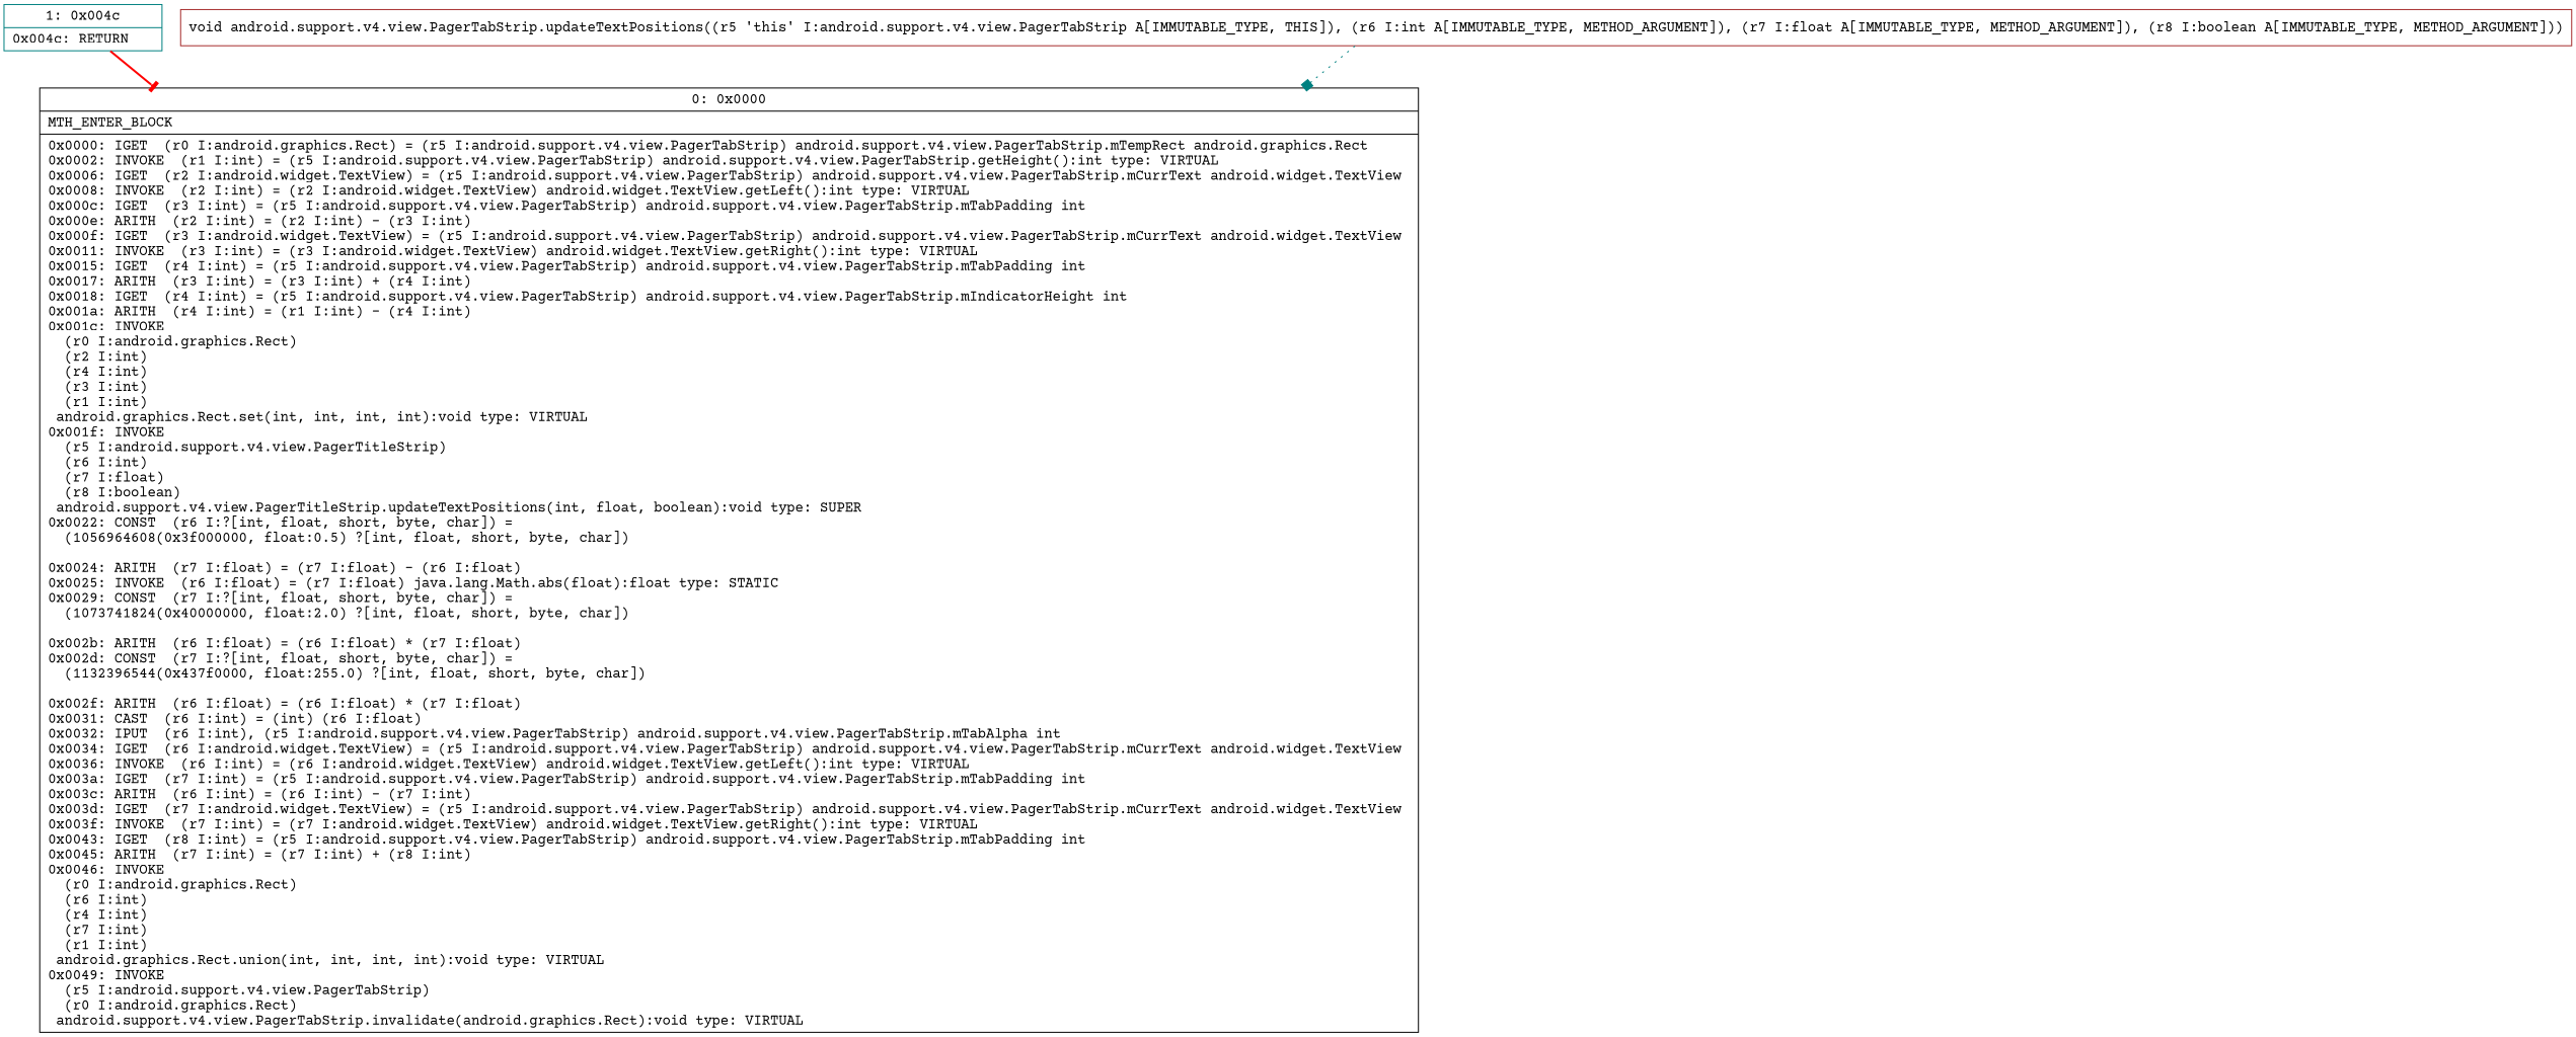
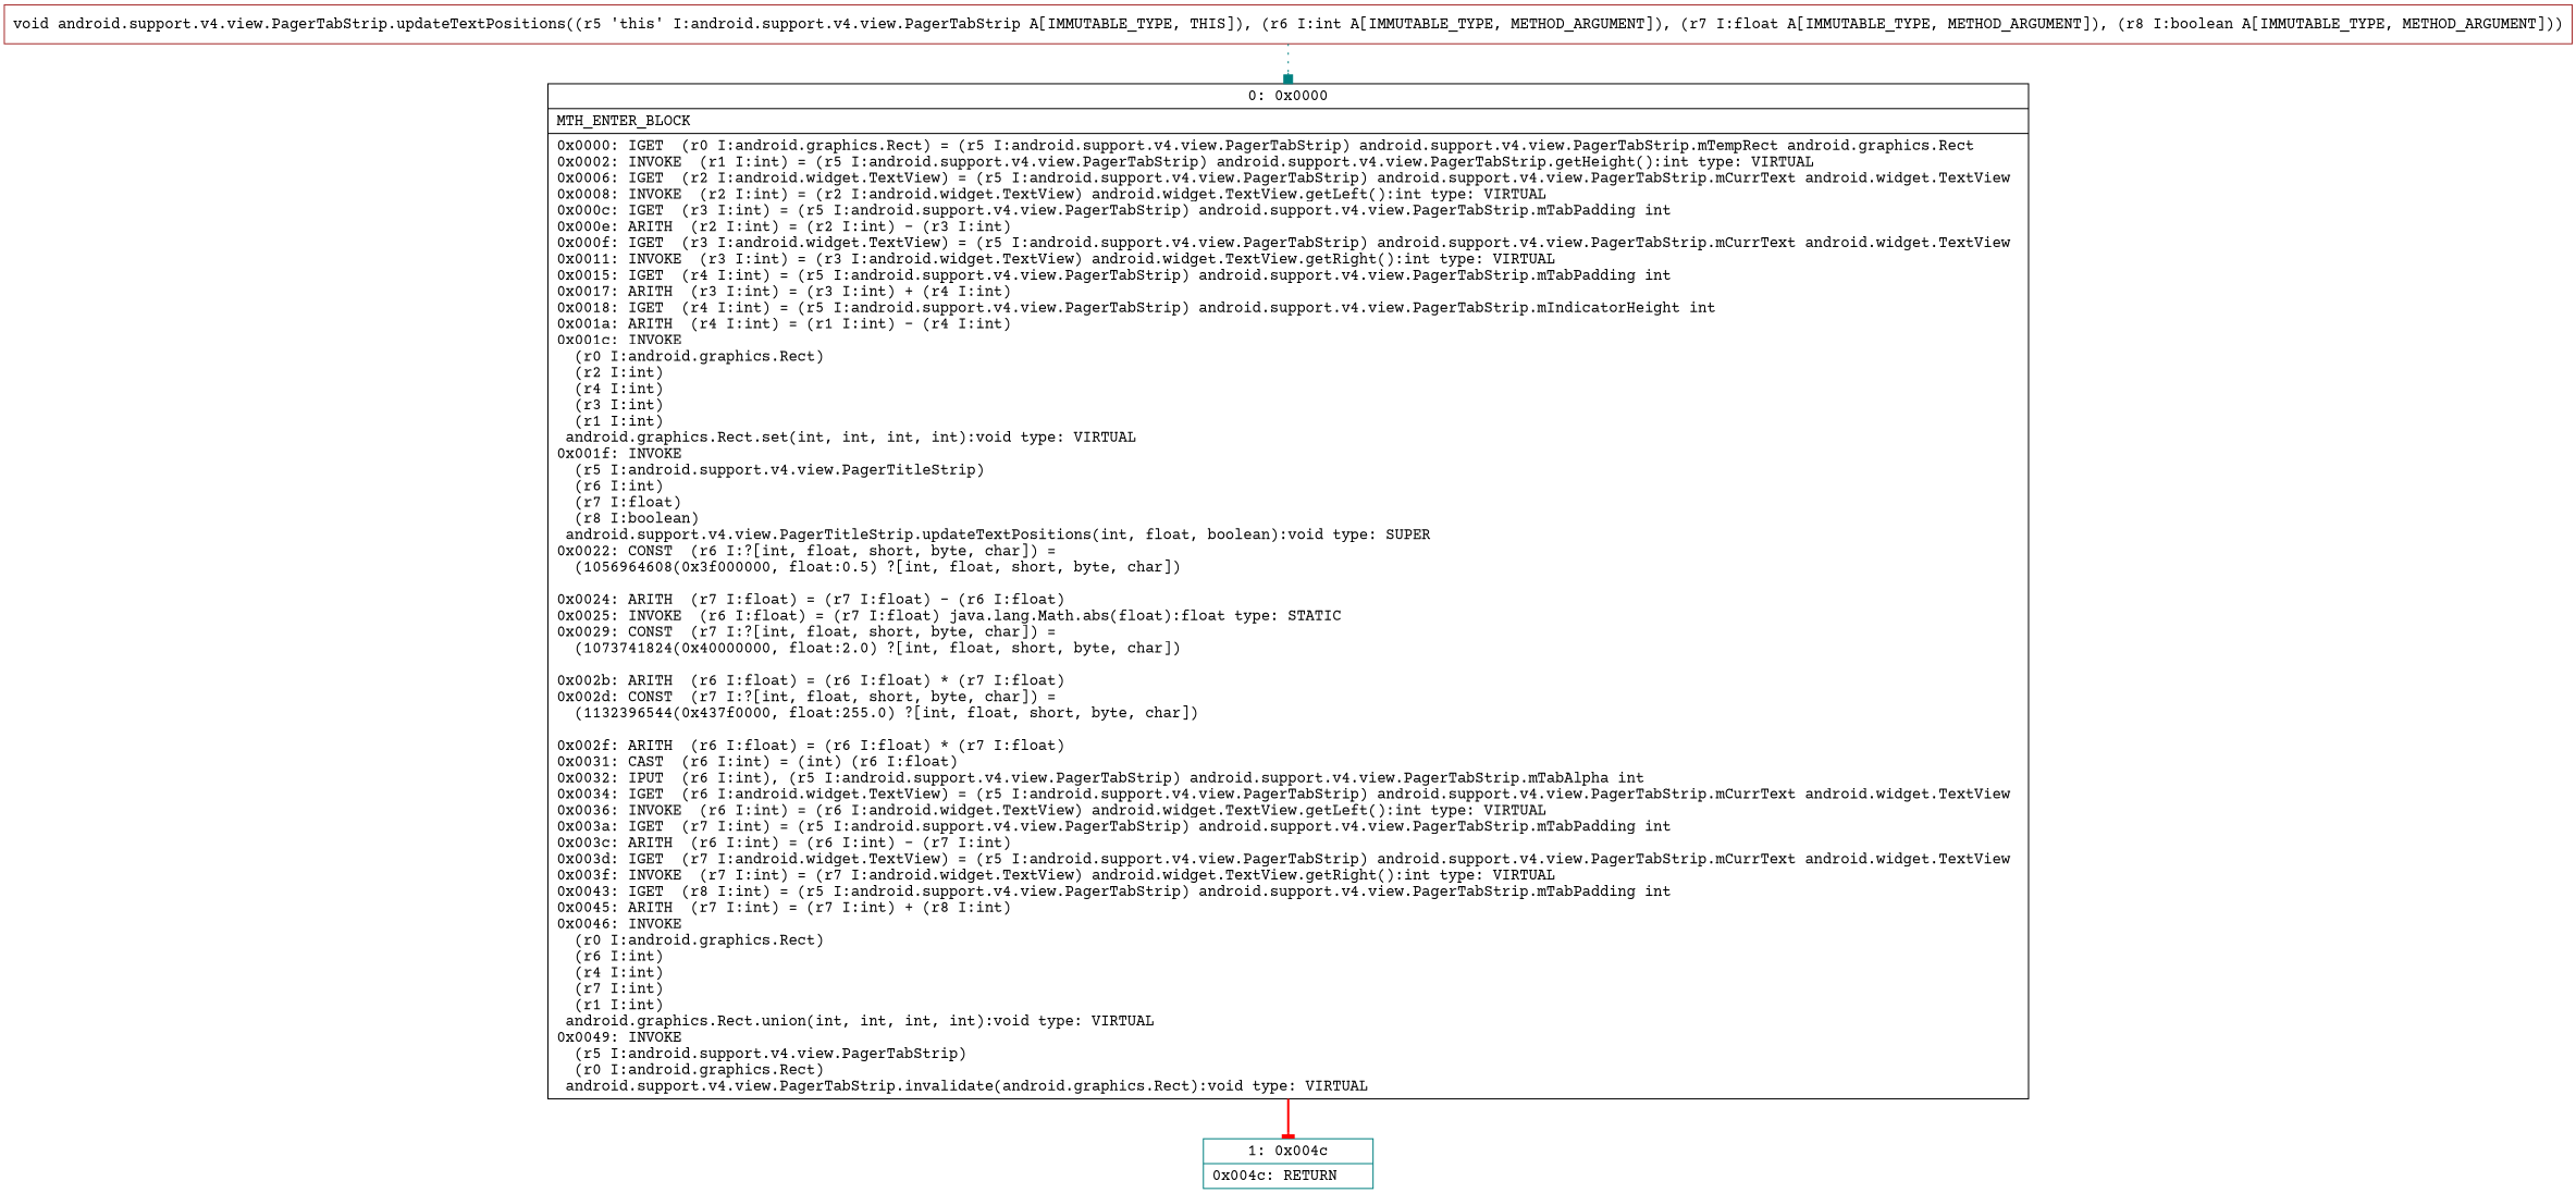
  digraph {
    fontname="Courier Prime"
    node [shape=record fontname="Courier Prime"]
    edge [fontname="Courier Prime"]
    n1 [label="{0\:\ 0x0000|MTH_ENTER_BLOCK\l|0x0000: IGET  (r0 I:android.graphics.Rect) = (r5 I:android.support.v4.view.PagerTabStrip) android.support.v4.view.PagerTabStrip.mTempRect android.graphics.Rect \l0x0002: INVOKE  (r1 I:int) = (r5 I:android.support.v4.view.PagerTabStrip) android.support.v4.view.PagerTabStrip.getHeight():int type: VIRTUAL \l0x0006: IGET  (r2 I:android.widget.TextView) = (r5 I:android.support.v4.view.PagerTabStrip) android.support.v4.view.PagerTabStrip.mCurrText android.widget.TextView \l0x0008: INVOKE  (r2 I:int) = (r2 I:android.widget.TextView) android.widget.TextView.getLeft():int type: VIRTUAL \l0x000c: IGET  (r3 I:int) = (r5 I:android.support.v4.view.PagerTabStrip) android.support.v4.view.PagerTabStrip.mTabPadding int \l0x000e: ARITH  (r2 I:int) = (r2 I:int) \- (r3 I:int) \l0x000f: IGET  (r3 I:android.widget.TextView) = (r5 I:android.support.v4.view.PagerTabStrip) android.support.v4.view.PagerTabStrip.mCurrText android.widget.TextView \l0x0011: INVOKE  (r3 I:int) = (r3 I:android.widget.TextView) android.widget.TextView.getRight():int type: VIRTUAL \l0x0015: IGET  (r4 I:int) = (r5 I:android.support.v4.view.PagerTabStrip) android.support.v4.view.PagerTabStrip.mTabPadding int \l0x0017: ARITH  (r3 I:int) = (r3 I:int) + (r4 I:int) \l0x0018: IGET  (r4 I:int) = (r5 I:android.support.v4.view.PagerTabStrip) android.support.v4.view.PagerTabStrip.mIndicatorHeight int \l0x001a: ARITH  (r4 I:int) = (r1 I:int) \- (r4 I:int) \l0x001c: INVOKE  \l  (r0 I:android.graphics.Rect)\l  (r2 I:int)\l  (r4 I:int)\l  (r3 I:int)\l  (r1 I:int)\l android.graphics.Rect.set(int, int, int, int):void type: VIRTUAL \l0x001f: INVOKE  \l  (r5 I:android.support.v4.view.PagerTitleStrip)\l  (r6 I:int)\l  (r7 I:float)\l  (r8 I:boolean)\l android.support.v4.view.PagerTitleStrip.updateTextPositions(int, float, boolean):void type: SUPER \l0x0022: CONST  (r6 I:?[int, float, short, byte, char]) = \l  (1056964608(0x3f000000, float:0.5) ?[int, float, short, byte, char])\l \l0x0024: ARITH  (r7 I:float) = (r7 I:float) \- (r6 I:float) \l0x0025: INVOKE  (r6 I:float) = (r7 I:float) java.lang.Math.abs(float):float type: STATIC \l0x0029: CONST  (r7 I:?[int, float, short, byte, char]) = \l  (1073741824(0x40000000, float:2.0) ?[int, float, short, byte, char])\l \l0x002b: ARITH  (r6 I:float) = (r6 I:float) * (r7 I:float) \l0x002d: CONST  (r7 I:?[int, float, short, byte, char]) = \l  (1132396544(0x437f0000, float:255.0) ?[int, float, short, byte, char])\l \l0x002f: ARITH  (r6 I:float) = (r6 I:float) * (r7 I:float) \l0x0031: CAST  (r6 I:int) = (int) (r6 I:float) \l0x0032: IPUT  (r6 I:int), (r5 I:android.support.v4.view.PagerTabStrip) android.support.v4.view.PagerTabStrip.mTabAlpha int \l0x0034: IGET  (r6 I:android.widget.TextView) = (r5 I:android.support.v4.view.PagerTabStrip) android.support.v4.view.PagerTabStrip.mCurrText android.widget.TextView \l0x0036: INVOKE  (r6 I:int) = (r6 I:android.widget.TextView) android.widget.TextView.getLeft():int type: VIRTUAL \l0x003a: IGET  (r7 I:int) = (r5 I:android.support.v4.view.PagerTabStrip) android.support.v4.view.PagerTabStrip.mTabPadding int \l0x003c: ARITH  (r6 I:int) = (r6 I:int) \- (r7 I:int) \l0x003d: IGET  (r7 I:android.widget.TextView) = (r5 I:android.support.v4.view.PagerTabStrip) android.support.v4.view.PagerTabStrip.mCurrText android.widget.TextView \l0x003f: INVOKE  (r7 I:int) = (r7 I:android.widget.TextView) android.widget.TextView.getRight():int type: VIRTUAL \l0x0043: IGET  (r8 I:int) = (r5 I:android.support.v4.view.PagerTabStrip) android.support.v4.view.PagerTabStrip.mTabPadding int \l0x0045: ARITH  (r7 I:int) = (r7 I:int) + (r8 I:int) \l0x0046: INVOKE  \l  (r0 I:android.graphics.Rect)\l  (r6 I:int)\l  (r4 I:int)\l  (r7 I:int)\l  (r1 I:int)\l android.graphics.Rect.union(int, int, int, int):void type: VIRTUAL \l0x0049: INVOKE  \l  (r5 I:android.support.v4.view.PagerTabStrip)\l  (r0 I:android.graphics.Rect)\l android.support.v4.view.PagerTabStrip.invalidate(android.graphics.Rect):void type: VIRTUAL \l}" color=black]
    n2 [label="{1\:\ 0x004c|0x004c: RETURN   \l}" color=teal]
    n3 [label="{void android.support.v4.view.PagerTabStrip.updateTextPositions((r5 'this' I:android.support.v4.view.PagerTabStrip A[IMMUTABLE_TYPE, THIS]), (r6 I:int A[IMMUTABLE_TYPE, METHOD_ARGUMENT]), (r7 I:float A[IMMUTABLE_TYPE, METHOD_ARGUMENT]), (r8 I:boolean A[IMMUTABLE_TYPE, METHOD_ARGUMENT])) }" color=brown]
-   n2 -> n1 [color=red style=bold arrowhead=tee]
+   n1 -> n2 [color=red style=bold arrowhead=tee]
    n3 -> n1 [color=teal style=dotted arrowhead=box]
  }
